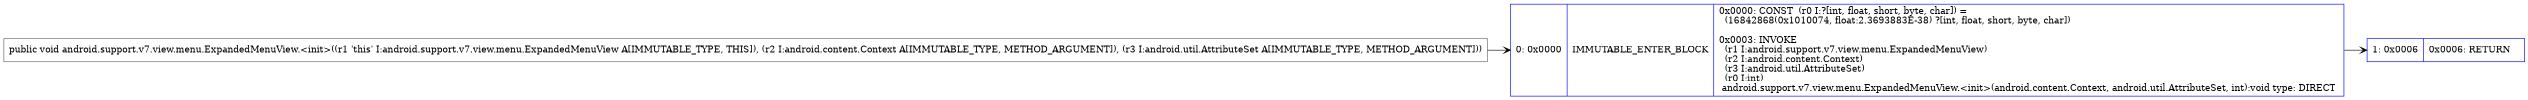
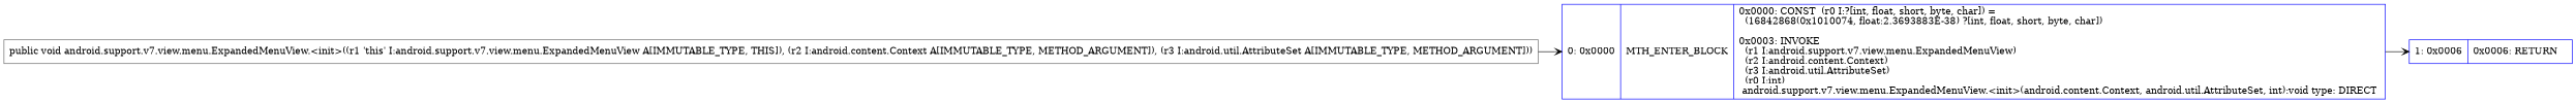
  digraph {
    rankdir=LR
    node [shape=record color=blue]
    edge [arrowhead=vee]
-   n1 [label="{0\:\ 0x0000|IMMUTABLE_ENTER_BLOCK\l|0x0000: CONST  (r0 I:?[int, float, short, byte, char]) = \l  (16842868(0x1010074, float:2.3693883E\-38) ?[int, float, short, byte, char])\l \l0x0003: INVOKE  \l  (r1 I:android.support.v7.view.menu.ExpandedMenuView)\l  (r2 I:android.content.Context)\l  (r3 I:android.util.AttributeSet)\l  (r0 I:int)\l android.support.v7.view.menu.ExpandedMenuView.\<init\>(android.content.Context, android.util.AttributeSet, int):void type: DIRECT \l}"]
+   n1 [label="{0\:\ 0x0000|MTH_ENTER_BLOCK\l|0x0000: CONST  (r0 I:?[int, float, short, byte, char]) = \l  (16842868(0x1010074, float:2.3693883E\-38) ?[int, float, short, byte, char])\l \l0x0003: INVOKE  \l  (r1 I:android.support.v7.view.menu.ExpandedMenuView)\l  (r2 I:android.content.Context)\l  (r3 I:android.util.AttributeSet)\l  (r0 I:int)\l android.support.v7.view.menu.ExpandedMenuView.\<init\>(android.content.Context, android.util.AttributeSet, int):void type: DIRECT \l}"]
    n2 [label="{1\:\ 0x0006|0x0006: RETURN   \l}"]
    n3 [label="{public void android.support.v7.view.menu.ExpandedMenuView.\<init\>((r1 'this' I:android.support.v7.view.menu.ExpandedMenuView A[IMMUTABLE_TYPE, THIS]), (r2 I:android.content.Context A[IMMUTABLE_TYPE, METHOD_ARGUMENT]), (r3 I:android.util.AttributeSet A[IMMUTABLE_TYPE, METHOD_ARGUMENT])) }" color=gray40]
    n1 -> n2
    n3 -> n1
  }
